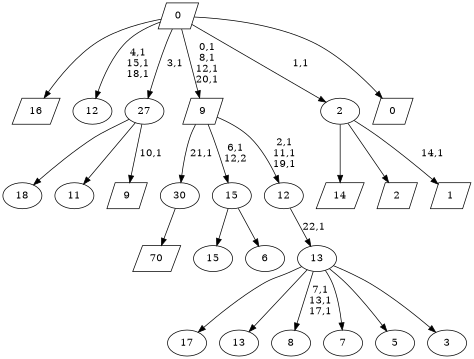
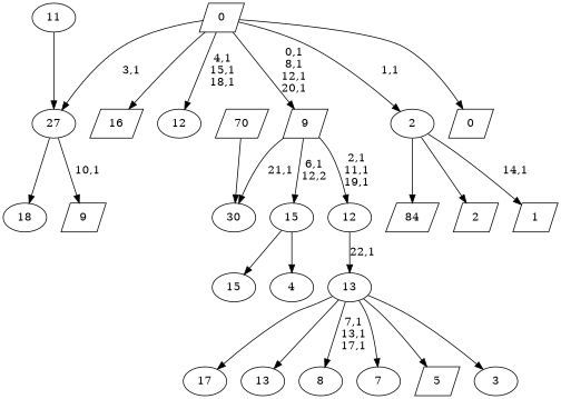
  digraph {
    node [shape=ellipse]
    n1 [label=18]
    n2 [label=17]
    n3 [label=16 shape=parallelogram]
    n4 [label=15]
-   n5 [label=14 shape=parallelogram]
+   n5 [label=84 shape=parallelogram]
    n6 [label=13]
    n7 [label=12]
    n8 [label=11]
    n9 [label=70 shape=parallelogram]
    30
    n11 [label=9 shape=parallelogram]
    27
    n13 [label=8]
    n14 [label=7]
-   n15 [label=5]
-   n16 [label=6]
+   n15 [label=5 shape=parallelogram]
+   n16 [label=4]
    15
    n18 [label=3]
    13
    12
    9 [shape=parallelogram]
    n22 [label=2 shape=parallelogram]
    n23 [label=1 shape=parallelogram]
    2
    n25 [label=0 shape=parallelogram]
    0 [shape=parallelogram]
-   30 -> n9
+   n9 -> 30
    27 -> n1
-   27 -> n8
+   n8 -> 27
    27 -> n11 [label="10,1"]
    15 -> n4
    15 -> n16
    13 -> n2
    13 -> n6
    13 -> n13 [label="7,1\n13,1\n17,1"]
    13 -> n14
    13 -> n15
    13 -> n18
    12 -> 13 [label="22,1"]
    9 -> 30 [label="21,1"]
    9 -> 15 [label="6,1\n12,2"]
    9 -> 12 [label="2,1\n11,1\n19,1"]
    2 -> n5
    2 -> n22
    2 -> n23 [label="14,1"]
    0 -> n3
    0 -> n7 [label="4,1\n15,1\n18,1"]
    0 -> 27 [label="3,1"]
    0 -> 9 [label="0,1\n8,1\n12,1\n20,1"]
    0 -> 2 [label="1,1"]
    0 -> n25
  }
